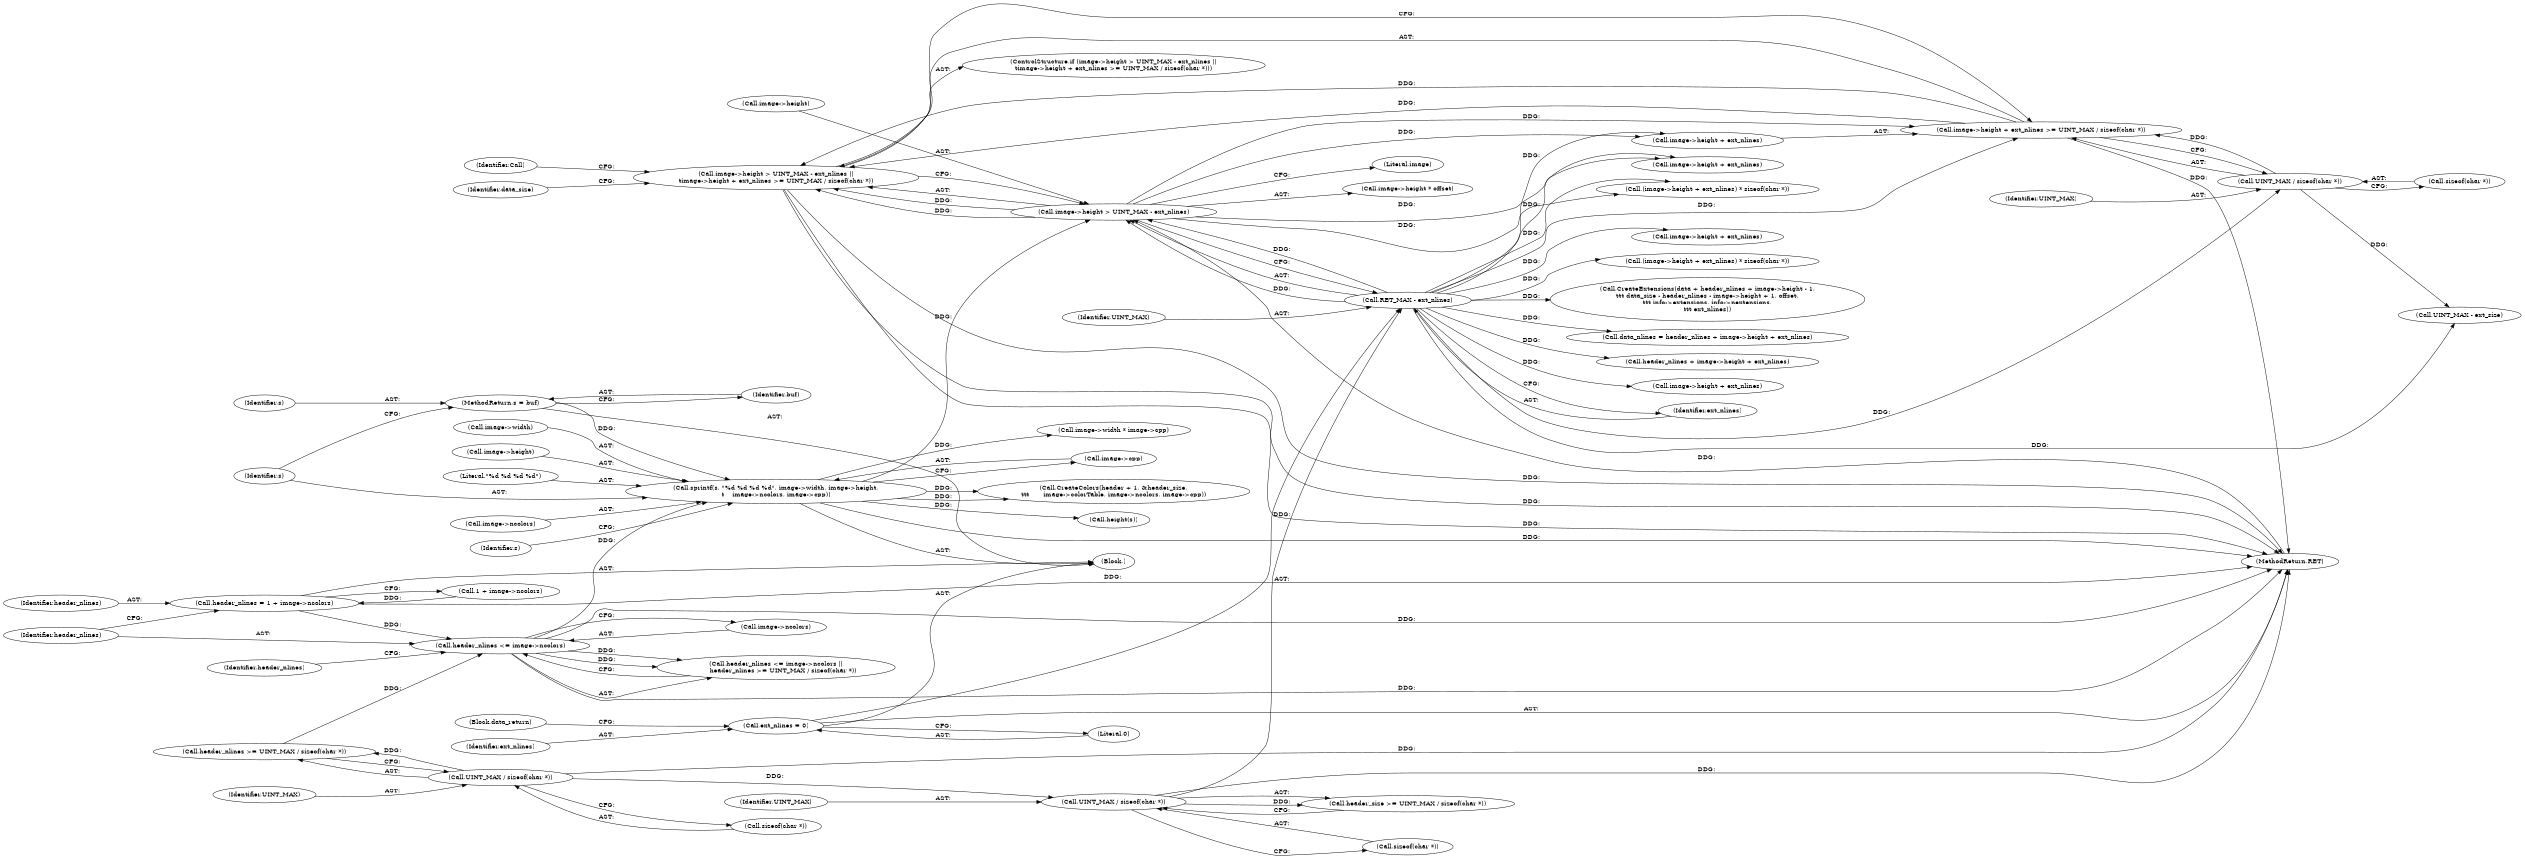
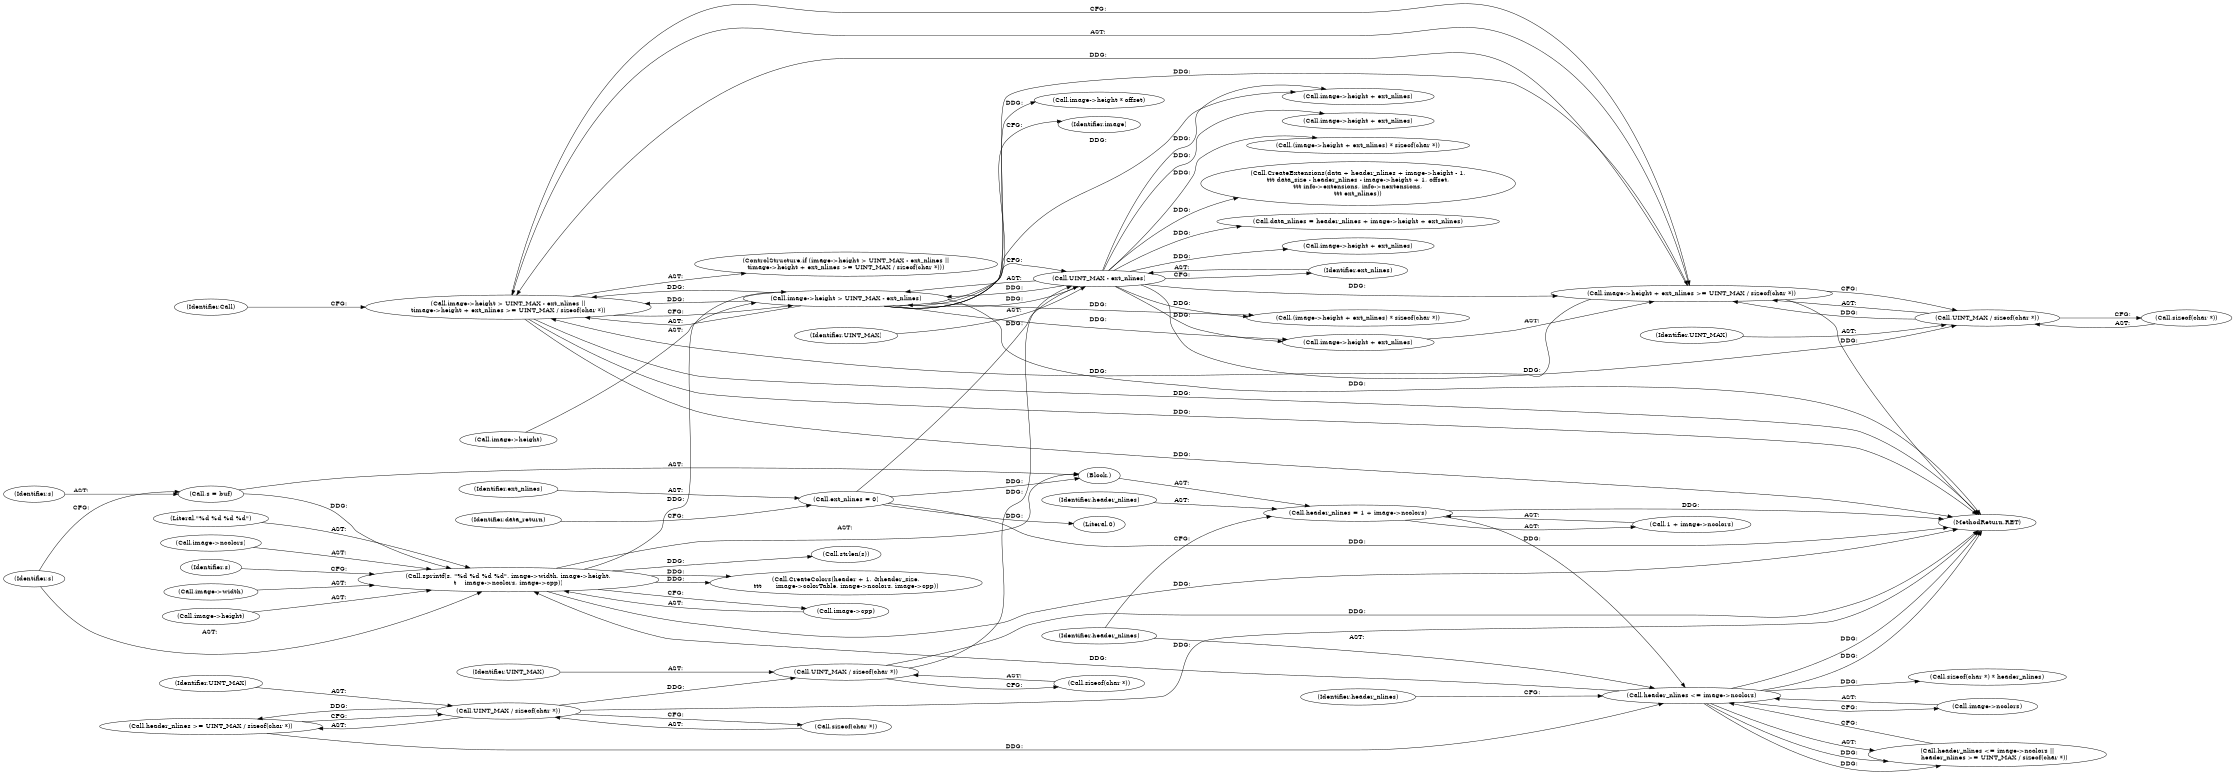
  digraph {
    rankdir=LR
    n1 [label="(Call,image->height > UINT_MAX - ext_nlines ||\n\timage->height + ext_nlines >= UINT_MAX / sizeof(char *))"]
    n2 [label="(Call,image->height > UINT_MAX - ext_nlines)"]
    n3 [label="(Call,image->height + ext_nlines >= UINT_MAX / sizeof(char *))"]
    n4 [label="(ControlStructure,if (image->height > UINT_MAX - ext_nlines ||\n\timage->height + ext_nlines >= UINT_MAX / sizeof(char *)))"]
    n5 [label="(MethodReturn,RET)"]
-   n6 [label="(Call,RET_MAX - ext_nlines)"]
+   n6 [label="(Call,UINT_MAX - ext_nlines)"]
    n7 [label="(Call,image->height + ext_nlines)"]
    n8 [label="(Call,image->height + ext_nlines)"]
    n9 [label="(Call,(image->height + ext_nlines) * sizeof(char *))"]
    n10 [label="(Call,image->height * offset)"]
-   n11 [label="(Literal,image)"]
+   n11 [label="(Identifier,image)"]
    n12 [label="(Call,UINT_MAX / sizeof(char *))"]
    n13 [label="(Call,image->height + ext_nlines)"]
    n14 [label="(Call,(image->height + ext_nlines) * sizeof(char *))"]
    n15 [label="(Call,CreateExtensions(data + header_nlines + image->height - 1,\n\t\t\t data_size - header_nlines - image->height + 1, offset,\n\t\t\t info->extensions, info->nextensions,\n\t\t\t ext_nlines))"]
    n16 [label="(Call,data_nlines = header_nlines + image->height + ext_nlines)"]
-   n17 [label="(Call,header_nlines + image->height + ext_nlines)"]
    n18 [label="(Call,image->height + ext_nlines)"]
    n19 [label="(Identifier,ext_nlines)"]
-   n20 [label="(Call,UINT_MAX - ext_size)"]
    n21 [label="(Call,sprintf(s, \"%d %d %d %d\", image->width, image->height,\n\t    image->ncolors, image->cpp))"]
    n22 [label="(Call,CreateColors(header + 1, &header_size,\n\t\t\t       image->colorTable, image->ncolors, image->cpp))"]
-   n23 [label="(Call,height(s))"]
-   n24 [label="(Call,image->width * image->cpp)"]
+   n23 [label="(Call,strlen(s))"]
    n25 [label="(Call,image->cpp)"]
    n26 [label="(Block,)"]
-   n27 [label="(MethodReturn,s = buf)"]
-   n28 [label="(Identifier,buf)"]
+   n27 [label="(Call,s = buf)"]
    n29 [label="(Call,header_nlines <= image->ncolors)"]
+   n30 [label="(Call,sizeof(char *) * header_nlines)"]
    n31 [label="(Call,image->ncolors)"]
    n32 [label="(Call,header_nlines <= image->ncolors ||\n       header_nlines >= UINT_MAX / sizeof(char *))"]
    n33 [label="(Call,header_nlines >= UINT_MAX / sizeof(char *))"]
    n34 [label="(Call,UINT_MAX / sizeof(char *))"]
    n35 [label="(Call,header_nlines = 1 + image->ncolors)"]
    n36 [label="(Call,1 + image->ncolors)"]
    n37 [label="(Call,sizeof(char *))"]
    n38 [label="(Call,UINT_MAX / sizeof(char *))"]
    n39 [label="(Call,sizeof(char *))"]
-   n40 [label="(Call,header_size >= UINT_MAX / sizeof(char *))"]
    n41 [label="(Call,sizeof(char *))"]
    n42 [label="(Call,ext_nlines = 0)"]
    n43 [label="(Literal,0)"]
    n44 [label="(Identifier,s)"]
-   n45 [label="(Block,data_return)"]
+   n45 [label="(Identifier,data_return)"]
    n46 [label="(Identifier,UINT_MAX)"]
    n47 [label="(Call,image->height)"]
    n48 [label="(Identifier,header_nlines)"]
    n49 [label="(Identifier,s)"]
-   n50 [label="(Identifier,data_size)"]
    n51 [label="(Identifier,UINT_MAX)"]
    n52 [label="(Call,image->ncolors)"]
    n53 [label="(Identifier,header_nlines)"]
    n54 [label="(Identifier,Call)"]
    n55 [label="(Identifier,UINT_MAX)"]
    n56 [label="(Identifier,s)"]
    n57 [label="(Identifier,UINT_MAX)"]
    n58 [label="(Call,image->width)"]
    n59 [label="(Identifier,ext_nlines)"]
    n60 [label="(Call,image->height)"]
    n61 [label="(Literal,\"%d %d %d %d\")"]
    n62 [label="(Identifier,header_nlines)"]
    n1 -> n2 [label="CFG: "]
    n1 -> n3 [label="CFG: "]
    n1 -> n4 [label="AST: "]
    n1 -> n5 [label="DDG: "]
    n1 -> n5 [label="DDG: "]
    n1 -> n5 [label="DDG: "]
    n2 -> n1 [label="AST: "]
    n2 -> n1 [label="DDG: "]
    n2 -> n1 [label="DDG: "]
    n2 -> n3 [label="DDG: "]
-   n5 -> n2 [label="DDG: "]
+   n2 -> n5 [label="DDG: "]
    n2 -> n6 [label="CFG: "]
    n2 -> n7 [label="DDG: "]
    n2 -> n8 [label="DDG: "]
    n2 -> n9 [label="DDG: "]
-   n2 -> n10 [label="AST: "]
+   n2 -> n10 [label="DDG: "]
    n2 -> n11 [label="CFG: "]
    n3 -> n1 [label="AST: "]
    n3 -> n1 [label="DDG: "]
    n3 -> n1 [label="DDG: "]
    n3 -> n5 [label="DDG: "]
    n3 -> n12 [label="CFG: "]
    n6 -> n2 [label="AST: "]
    n6 -> n2 [label="DDG: "]
    n6 -> n2 [label="DDG: "]
    n6 -> n3 [label="DDG: "]
    n6 -> n7 [label="DDG: "]
    n6 -> n8 [label="DDG: "]
    n6 -> n9 [label="DDG: "]
    n6 -> n12 [label="DDG: "]
    n6 -> n13 [label="DDG: "]
    n6 -> n14 [label="DDG: "]
    n6 -> n15 [label="DDG: "]
    n6 -> n16 [label="DDG: "]
-   n6 -> n17 [label="DDG: "]
    n6 -> n18 [label="DDG: "]
    n6 -> n19 [label="CFG: "]
-   n6 -> n20 [label="DDG: "]
    n8 -> n3 [label="AST: "]
    n12 -> n3 [label="AST: "]
    n12 -> n3 [label="DDG: "]
-   n12 -> n20 [label="DDG: "]
    n12 -> n37 [label="CFG: "]
    n19 -> n6 [label="AST: "]
    n21 -> n2 [label="DDG: "]
    n21 -> n5 [label="DDG: "]
    n21 -> n22 [label="DDG: "]
    n21 -> n22 [label="DDG: "]
    n21 -> n23 [label="DDG: "]
-   n21 -> n24 [label="DDG: "]
    n21 -> n25 [label="CFG: "]
    n21 -> n26 [label="AST: "]
    n25 -> n21 [label="AST: "]
    n27 -> n21 [label="DDG: "]
    n27 -> n26 [label="AST: "]
-   n27 -> n28 [label="CFG: "]
-   n28 -> n27 [label="AST: "]
    n29 -> n5 [label="DDG: "]
    n29 -> n5 [label="DDG: "]
    n29 -> n21 [label="DDG: "]
+   n29 -> n30 [label="DDG: "]
    n29 -> n31 [label="CFG: "]
    n29 -> n32 [label="AST: "]
    n29 -> n32 [label="DDG: "]
    n29 -> n32 [label="DDG: "]
    n31 -> n29 [label="AST: "]
    n32 -> n29 [label="CFG: "]
    n33 -> n29 [label="DDG: "]
    n33 -> n34 [label="CFG: "]
    n34 -> n5 [label="DDG: "]
    n34 -> n33 [label="AST: "]
    n34 -> n33 [label="DDG: "]
    n34 -> n38 [label="DDG: "]
    n34 -> n41 [label="CFG: "]
-   n35 -> n5 [label="AST: "]
-   n35 -> n26 [label="AST: "]
+   n35 -> n5 [label="DDG: "]
+   n26 -> n35 [label="AST: "]
    n35 -> n29 [label="DDG: "]
-   n35 -> n36 [label="CFG: "]
-   n36 -> n35 [label="DDG: "]
+   n35 -> n36 [label="AST: "]
+   n36 -> n35 [label="AST: "]
    n37 -> n12 [label="AST: "]
    n38 -> n5 [label="DDG: "]
    n38 -> n6 [label="DDG: "]
    n38 -> n39 [label="CFG: "]
-   n38 -> n40 [label="AST: "]
-   n38 -> n40 [label="DDG: "]
    n39 -> n38 [label="AST: "]
-   n40 -> n38 [label="CFG: "]
    n41 -> n34 [label="AST: "]
-   n42 -> n5 [label="AST: "]
+   n42 -> n5 [label="DDG: "]
    n42 -> n6 [label="DDG: "]
-   n42 -> n26 [label="AST: "]
-   n42 -> n43 [label="CFG: "]
-   n43 -> n42 [label="AST: "]
+   n42 -> n26 [label="DDG: "]
+   n42 -> n43 [label="DDG: "]
    n44 -> n21 [label="AST: "]
    n44 -> n27 [label="CFG: "]
    n45 -> n42 [label="CFG: "]
    n46 -> n34 [label="AST: "]
    n47 -> n2 [label="AST: "]
    n48 -> n29 [label="CFG: "]
    n49 -> n27 [label="AST: "]
-   n50 -> n1 [label="CFG: "]
    n51 -> n38 [label="AST: "]
    n52 -> n21 [label="AST: "]
    n53 -> n29 [label="AST: "]
    n53 -> n35 [label="CFG: "]
    n54 -> n1 [label="CFG: "]
    n55 -> n6 [label="AST: "]
    n56 -> n21 [label="CFG: "]
    n57 -> n12 [label="AST: "]
    n58 -> n21 [label="AST: "]
    n59 -> n42 [label="AST: "]
    n60 -> n21 [label="AST: "]
    n61 -> n21 [label="AST: "]
    n62 -> n35 [label="AST: "]
  }
